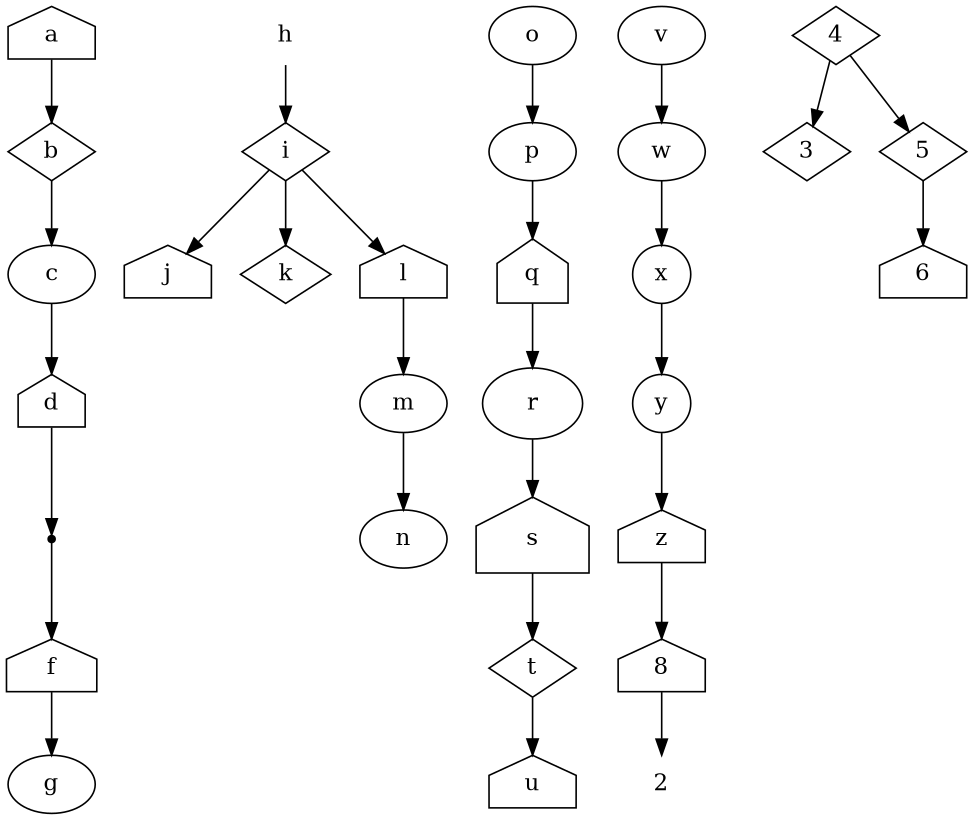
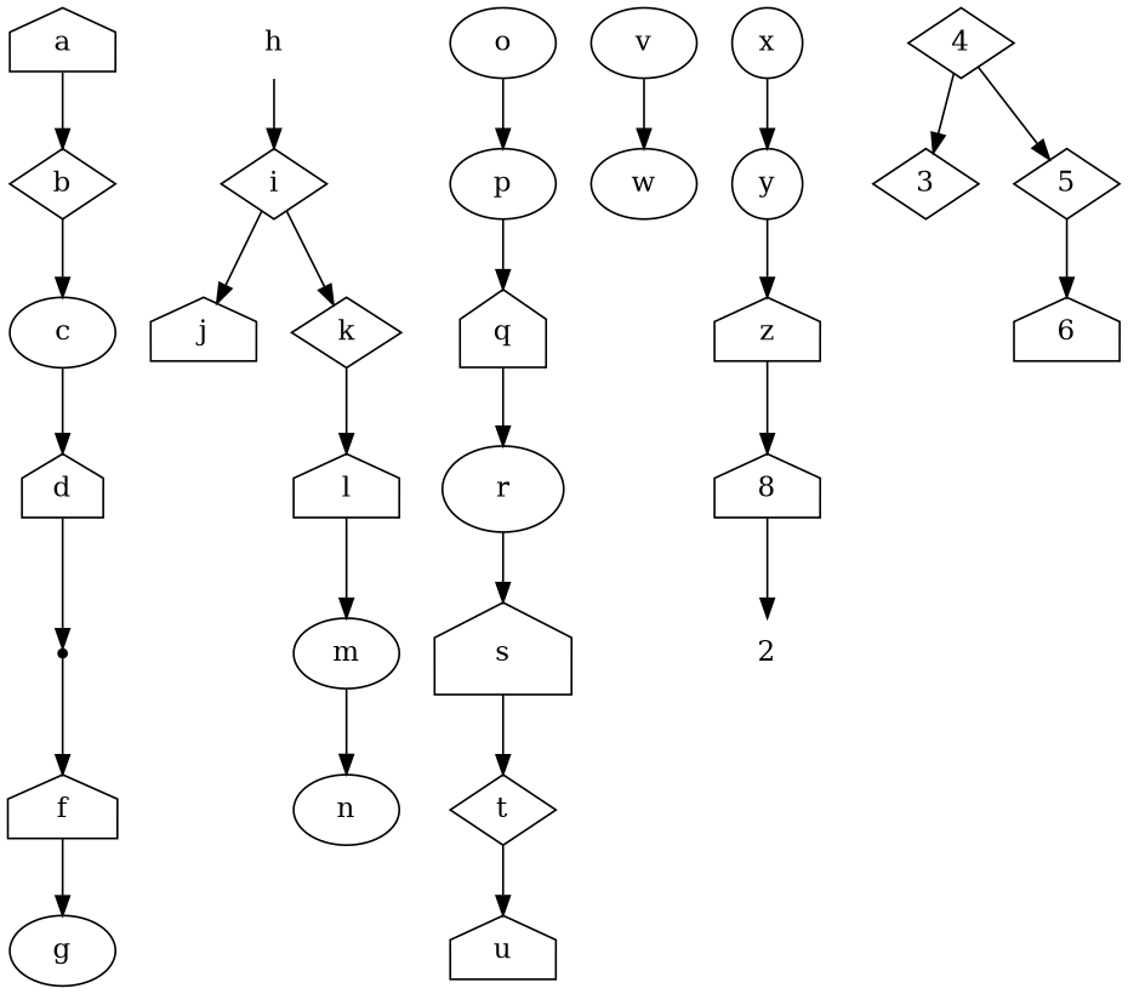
  digraph {
    node [shape=house]
    a [height=0.50 width=0.75]
    b [height=0.50 shape=diamond width=0.75]
    c [height=0.50 shape=ellipse width=0.75]
    d [height=0.50 width=0.50]
    e [height=0.06 shape=point width=0.06]
    f [height=0.50 width=0.78]
    g [height=0.50 shape=ellipse width=0.75]
    h [height=0.50 shape=plaintext width=0.75]
    i [height=0.50 shape=diamond width=0.75]
    j [height=0.50 width=0.75]
    k [height=0.50 shape=diamond width=0.78]
    l [height=0.50 width=0.75]
    m [height=0.50 shape=ellipse width=0.75]
    n [height=0.50 shape=ellipse width=0.75]
    o [height=0.50 shape=ellipse width=0.75]
    p [height=0.50 shape=ellipse width=0.75]
    q [height=0.61 width=0.61]
    r [height=0.61 shape=ellipse width=0.86]
    s [height=0.72 width=0.97]
    t [height=0.50 shape=diamond width=0.75]
    u [height=0.50 width=0.75]
    v [height=0.50 shape=ellipse width=0.75]
    w [height=0.50 shape=ellipse width=0.75]
    x [height=0.50 shape=ellipse width=0.50]
    y [height=0.50 shape=ellipse width=0.50]
    z [height=0.50 width=0.75]
    n27 [height=0.50 label=8 width=0.75]
    2 [height=0.50 shape=none width=0.75]
    3 [height=0.50 shape=diamond width=0.75]
    4 [height=0.50 shape=diamond width=0.75]
    5 [height=0.50 shape=diamond width=0.75]
    6 [height=0.50 width=0.75]
    a -> b
    b -> c
    c -> d
    d -> e
    e -> f
    f -> g
    h -> i
    i -> j
    i -> k
-   i -> l
+   k -> l
    l -> m
    m -> n
    o -> p
    p -> q
    q -> r
    r -> s
    s -> t
    t -> u
    v -> w
-   w -> x
    x -> y
    y -> z
    z -> n27
    n27 -> 2
    4 -> 3
    4 -> 5
    5 -> 6
  }
